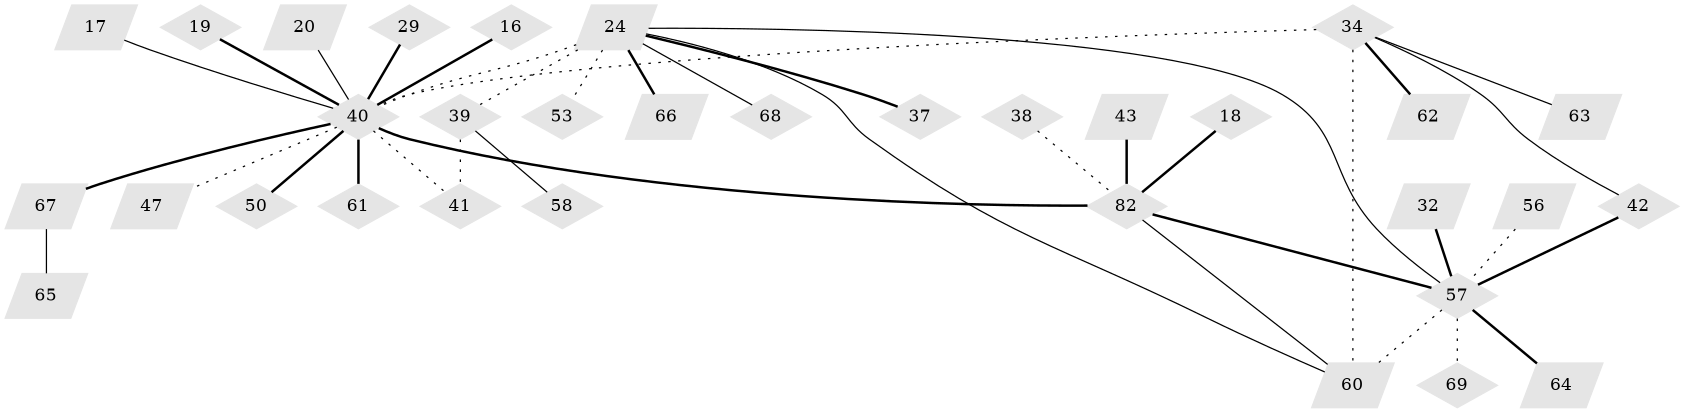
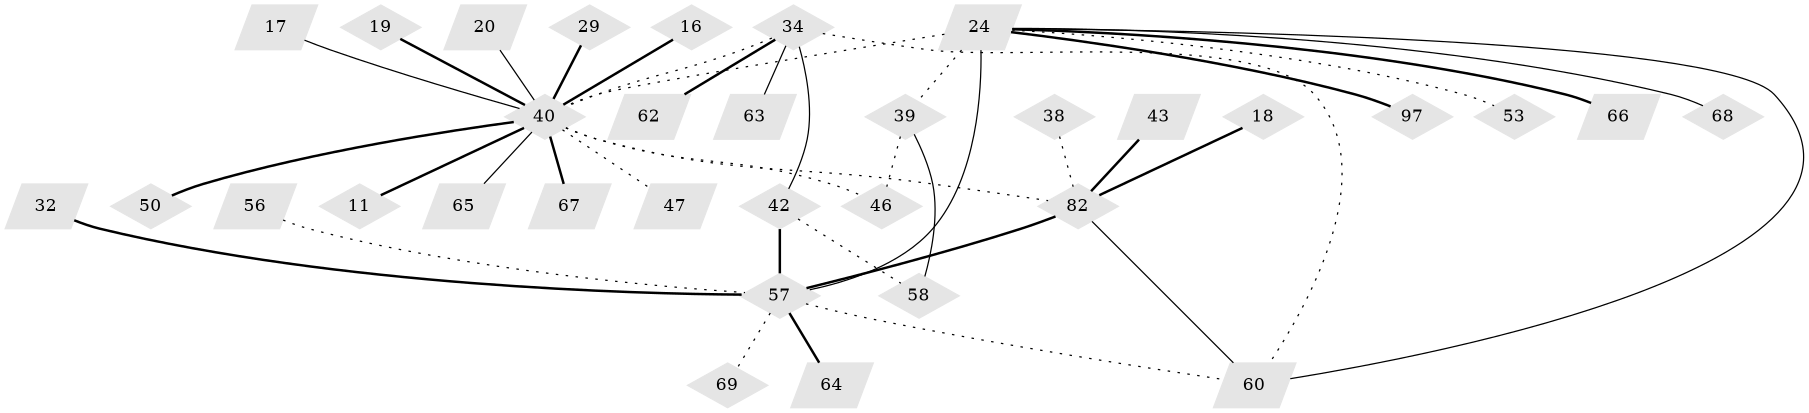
  graph {
    node [color=gray90 shape=diamond style=filled]
    edge [style=bold]
    40 [super="+28+7"]
    n2 [label=82 super="+36+5+45"]
-   46 [super="+35" label=41]
+   46 [super="+35"]
    47 [shape=parallelogram]
    50
-   61
+   61 [label=11]
    65 [shape=parallelogram]
    67 [shape=parallelogram]
    57 [super="+22+25+49+2"]
    60 [shape=parallelogram super="+59+55+54"]
    64 [shape=parallelogram super="+1+6+26+51"]
    69 [super="+21"]
    16
    17 [shape=parallelogram]
    18
    19
    20 [shape=parallelogram]
    24 [shape=parallelogram super="+10+11"]
-   37
+   37 [label=97]
    39 [super="+14+31"]
    53
    66 [shape=parallelogram]
    68
    58
    29
    32 [shape=parallelogram]
    34 [super="+33"]
    42 [super="+41+15"]
    62 [shape=parallelogram]
    63 [shape=parallelogram]
    38
    43 [shape=parallelogram]
    56 [shape=parallelogram]
-   40 -- n2 [weight=3]
+   40 -- n2 [style=dotted weight=3]
    40 -- 46 [style=dotted]
    40 -- 47 [style=dotted]
    40 -- 50
    40 -- 61
-   67 -- 65 [style=solid]
+   40 -- 65 [style=solid]
    40 -- 67
    n2 -- 57 [weight=2]
    n2 -- 60 [style=solid]
    57 -- 60 [style=dotted weight=2]
    57 -- 64
    57 -- 69 [style=dotted]
    16 -- 40
    17 -- 40 [style=solid]
    18 -- n2
    19 -- 40
    20 -- 40 [style=solid]
    24 -- 40 [style=dotted weight=3]
    24 -- 57 [style=solid]
    24 -- 60 [style=solid]
    24 -- 37
    24 -- 39 [style=dotted weight=2]
    24 -- 53 [style=dotted]
    24 -- 66
    24 -- 68 [style=solid]
    39 -- 46 [style=dotted weight=2]
    39 -- 58 [style=solid]
    29 -- 40
    32 -- 57
    34 -- 40 [style=dotted weight=3]
    34 -- 60 [style=dotted weight=2]
    34 -- 42 [style=solid weight=2]
    34 -- 62
    34 -- 63 [style=solid]
    42 -- 57 [weight=4]
+   42 -- 58 [style=dotted]
    38 -- n2 [style=dotted]
    43 -- n2
    56 -- 57 [style=dotted]
  }
